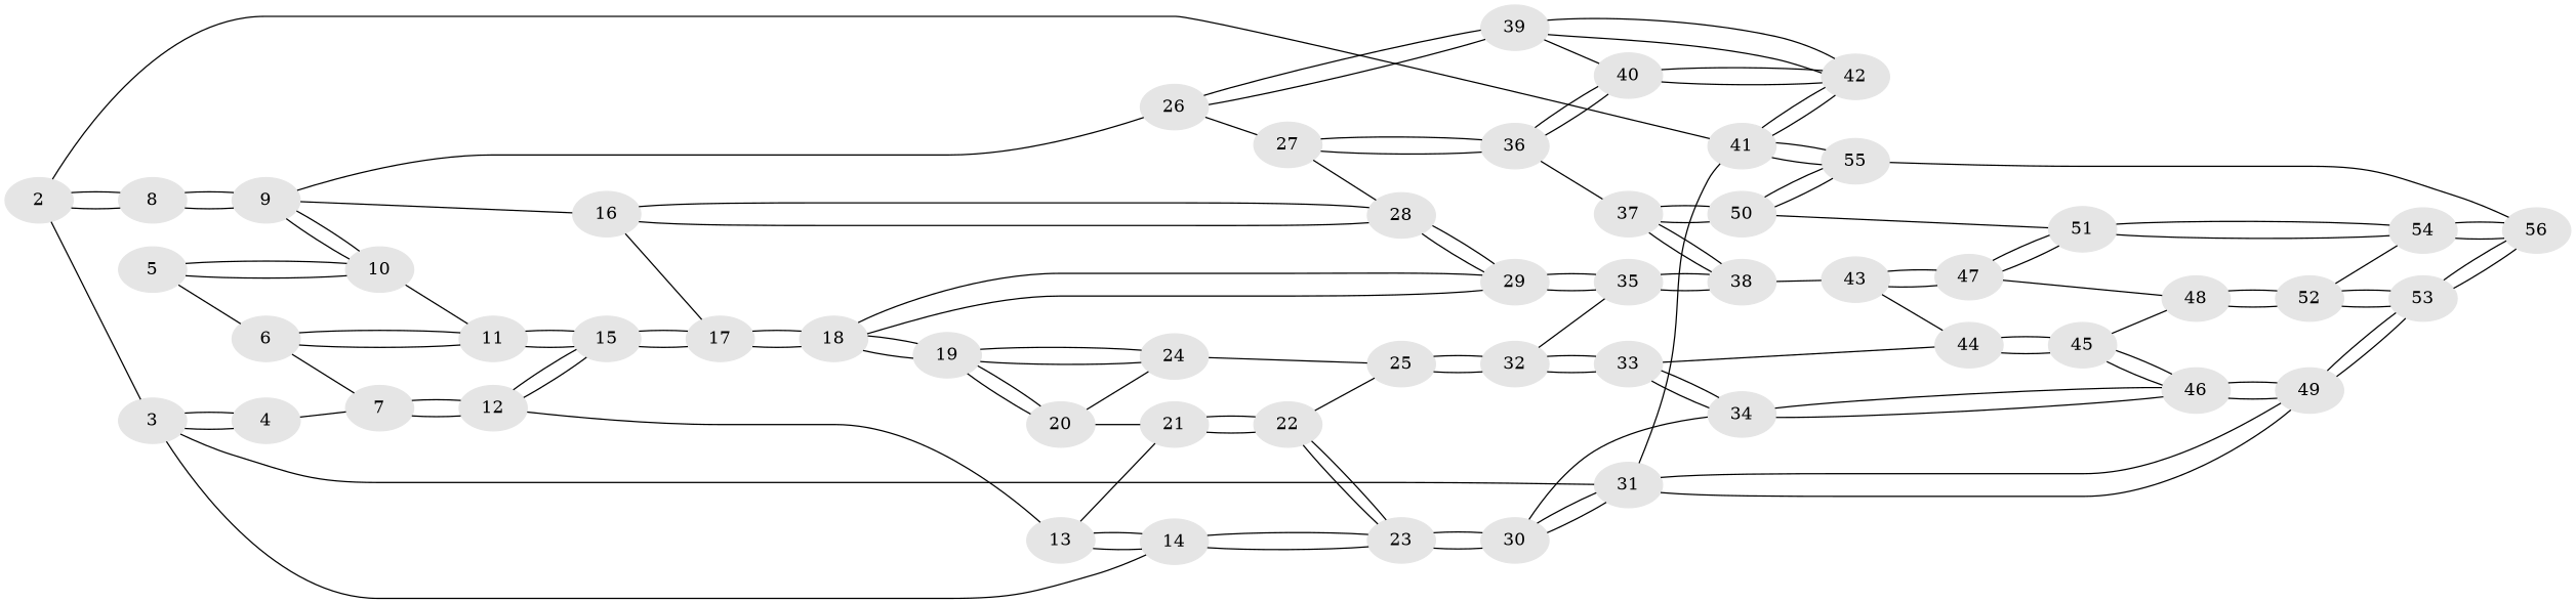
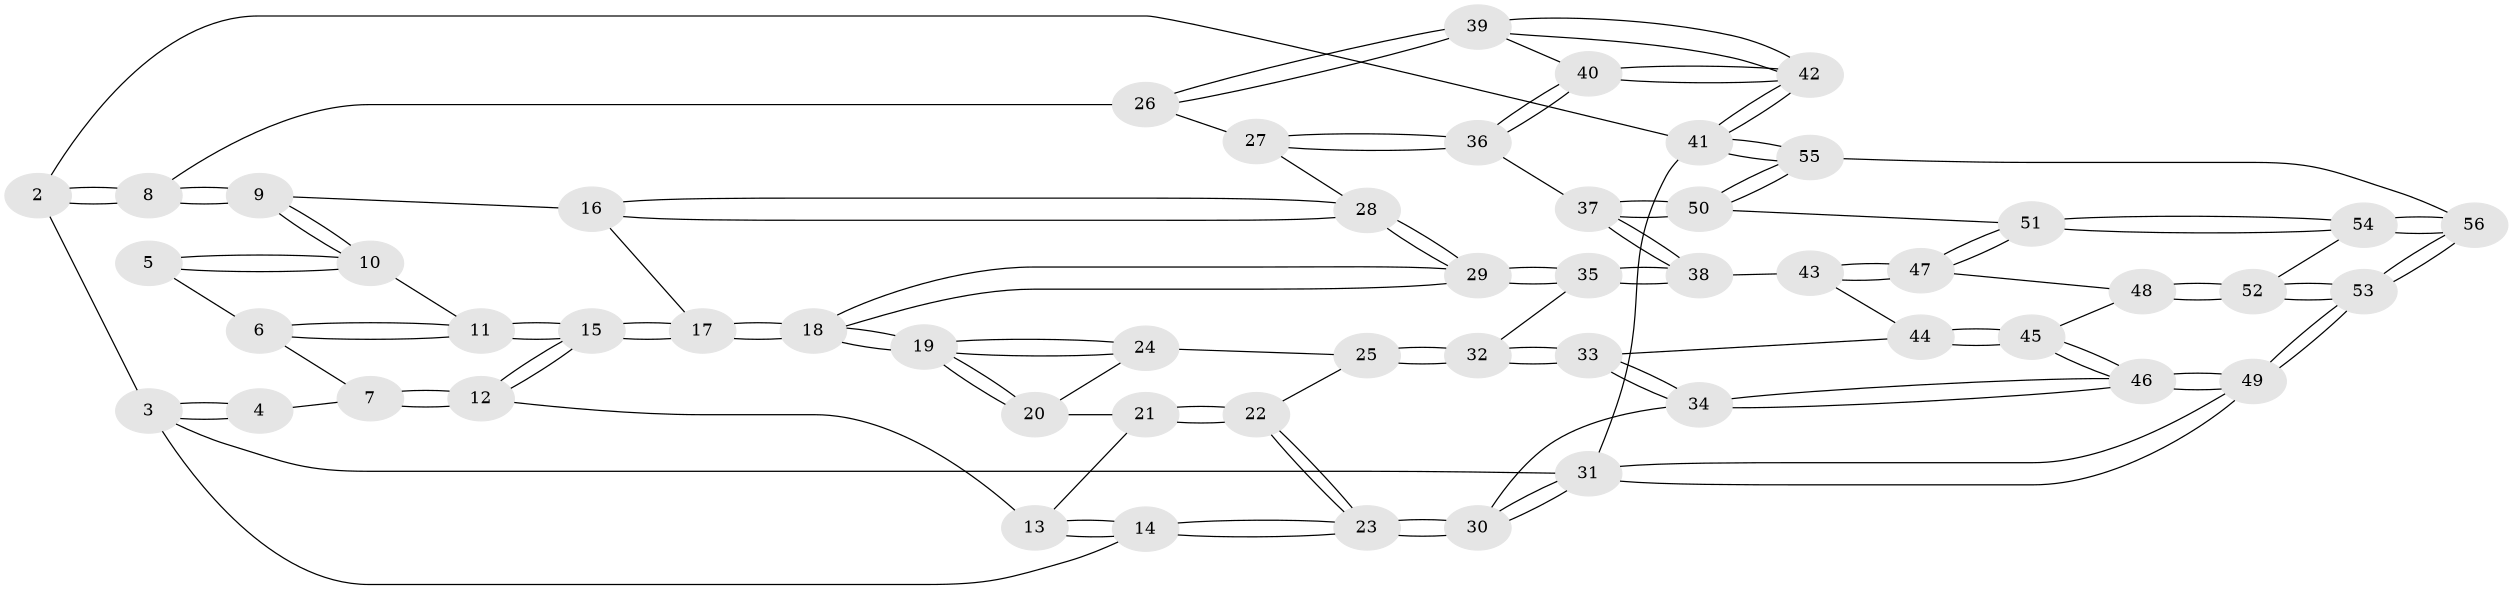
  graph {
    rankdir=LR
    node [color=gray90 style=filled]
    2
    3
    8
    41
    5
    6
    10
    4
    14
    31
    9
    26
    42
    55
    7
    23
    49
    12
    11
    15
    13
    16
    27
    39
    17
    28
    21
    22
    30
    18
    29
    19
    20
    24
    35
    25
    32
    34
    33
    36
    40
    37
    38
    46
    53
    44
    45
    43
    50
    51
    47
    56
    48
    52
    54
    2 -- 3
    2 -- 8
    2 -- 8
    2 -- 41
    3 -- 4
    3 -- 4
    3 -- 14
    3 -- 31
    8 -- 9
    8 -- 9
-   9 -- 26
+   8 -- 26
    41 -- 42
    41 -- 42
    41 -- 55
    41 -- 55
    5 -- 6
    5 -- 10
    5 -- 10
    6 -- 7
    6 -- 11
    6 -- 11
    10 -- 11
    4 -- 7
    14 -- 23
    14 -- 23
    31 -- 41
    31 -- 49
    31 -- 49
    9 -- 10
    9 -- 10
    9 -- 16
    26 -- 27
    26 -- 39
    26 -- 39
    55 -- 56
    7 -- 12
    7 -- 12
    23 -- 30
    23 -- 30
    49 -- 53
    49 -- 53
    12 -- 15
    12 -- 15
    12 -- 13
    11 -- 15
    11 -- 15
    15 -- 17
    15 -- 17
    13 -- 14
    13 -- 14
    13 -- 21
    16 -- 17
    16 -- 28
    16 -- 28
    27 -- 28
    27 -- 36
    27 -- 36
    39 -- 42
    39 -- 42
    39 -- 40
    17 -- 18
    17 -- 18
    28 -- 29
    28 -- 29
    21 -- 22
    21 -- 22
    22 -- 23
    22 -- 23
    22 -- 25
    30 -- 31
    30 -- 31
    30 -- 34
    18 -- 29
    18 -- 29
    18 -- 19
    18 -- 19
    29 -- 35
    29 -- 35
    19 -- 20
    19 -- 20
    19 -- 24
    19 -- 24
    20 -- 21
    20 -- 24
    24 -- 25
    35 -- 38
    35 -- 38
    25 -- 32
    25 -- 32
    32 -- 35
    32 -- 33
    32 -- 33
    34 -- 46
    34 -- 46
    33 -- 34
    33 -- 34
    33 -- 44
    36 -- 40
    36 -- 40
    36 -- 37
    40 -- 42
    40 -- 42
    37 -- 38
    37 -- 38
    37 -- 50
    37 -- 50
    38 -- 43
    46 -- 49
    46 -- 49
    53 -- 56
    53 -- 56
    44 -- 45
    44 -- 45
    45 -- 46
    45 -- 46
    45 -- 48
    43 -- 44
    43 -- 47
    43 -- 47
    50 -- 55
    50 -- 55
    50 -- 51
    51 -- 54
    51 -- 54
    47 -- 51
    47 -- 51
    47 -- 48
    48 -- 52
    48 -- 52
    52 -- 53
    52 -- 53
    52 -- 54
    54 -- 56
    54 -- 56
  }
